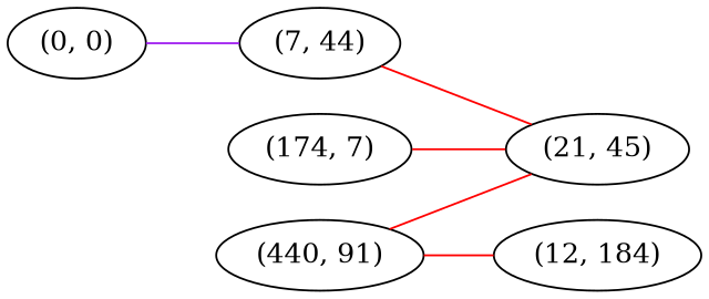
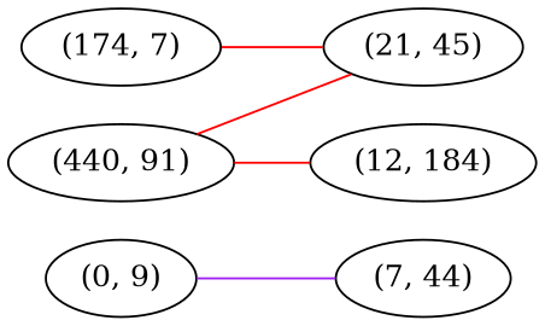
  graph {
    rankdir=LR
    edge [color=red weight=1]
-   "(0, 0)"
+   "(0, 0)" [label="(0, 9)"]
    "(7, 44)"
    "(21, 45)"
    n4 [label="(440, 91)"]
    "(12, 184)"
    n6 [label="(174, 7)"]
    "(0, 0)" -- "(7, 44)" [color=purple weight=4]
-   "(7, 44)" -- "(21, 45)"
    n4 -- "(21, 45)"
    n4 -- "(12, 184)"
    n6 -- "(21, 45)"
  }
